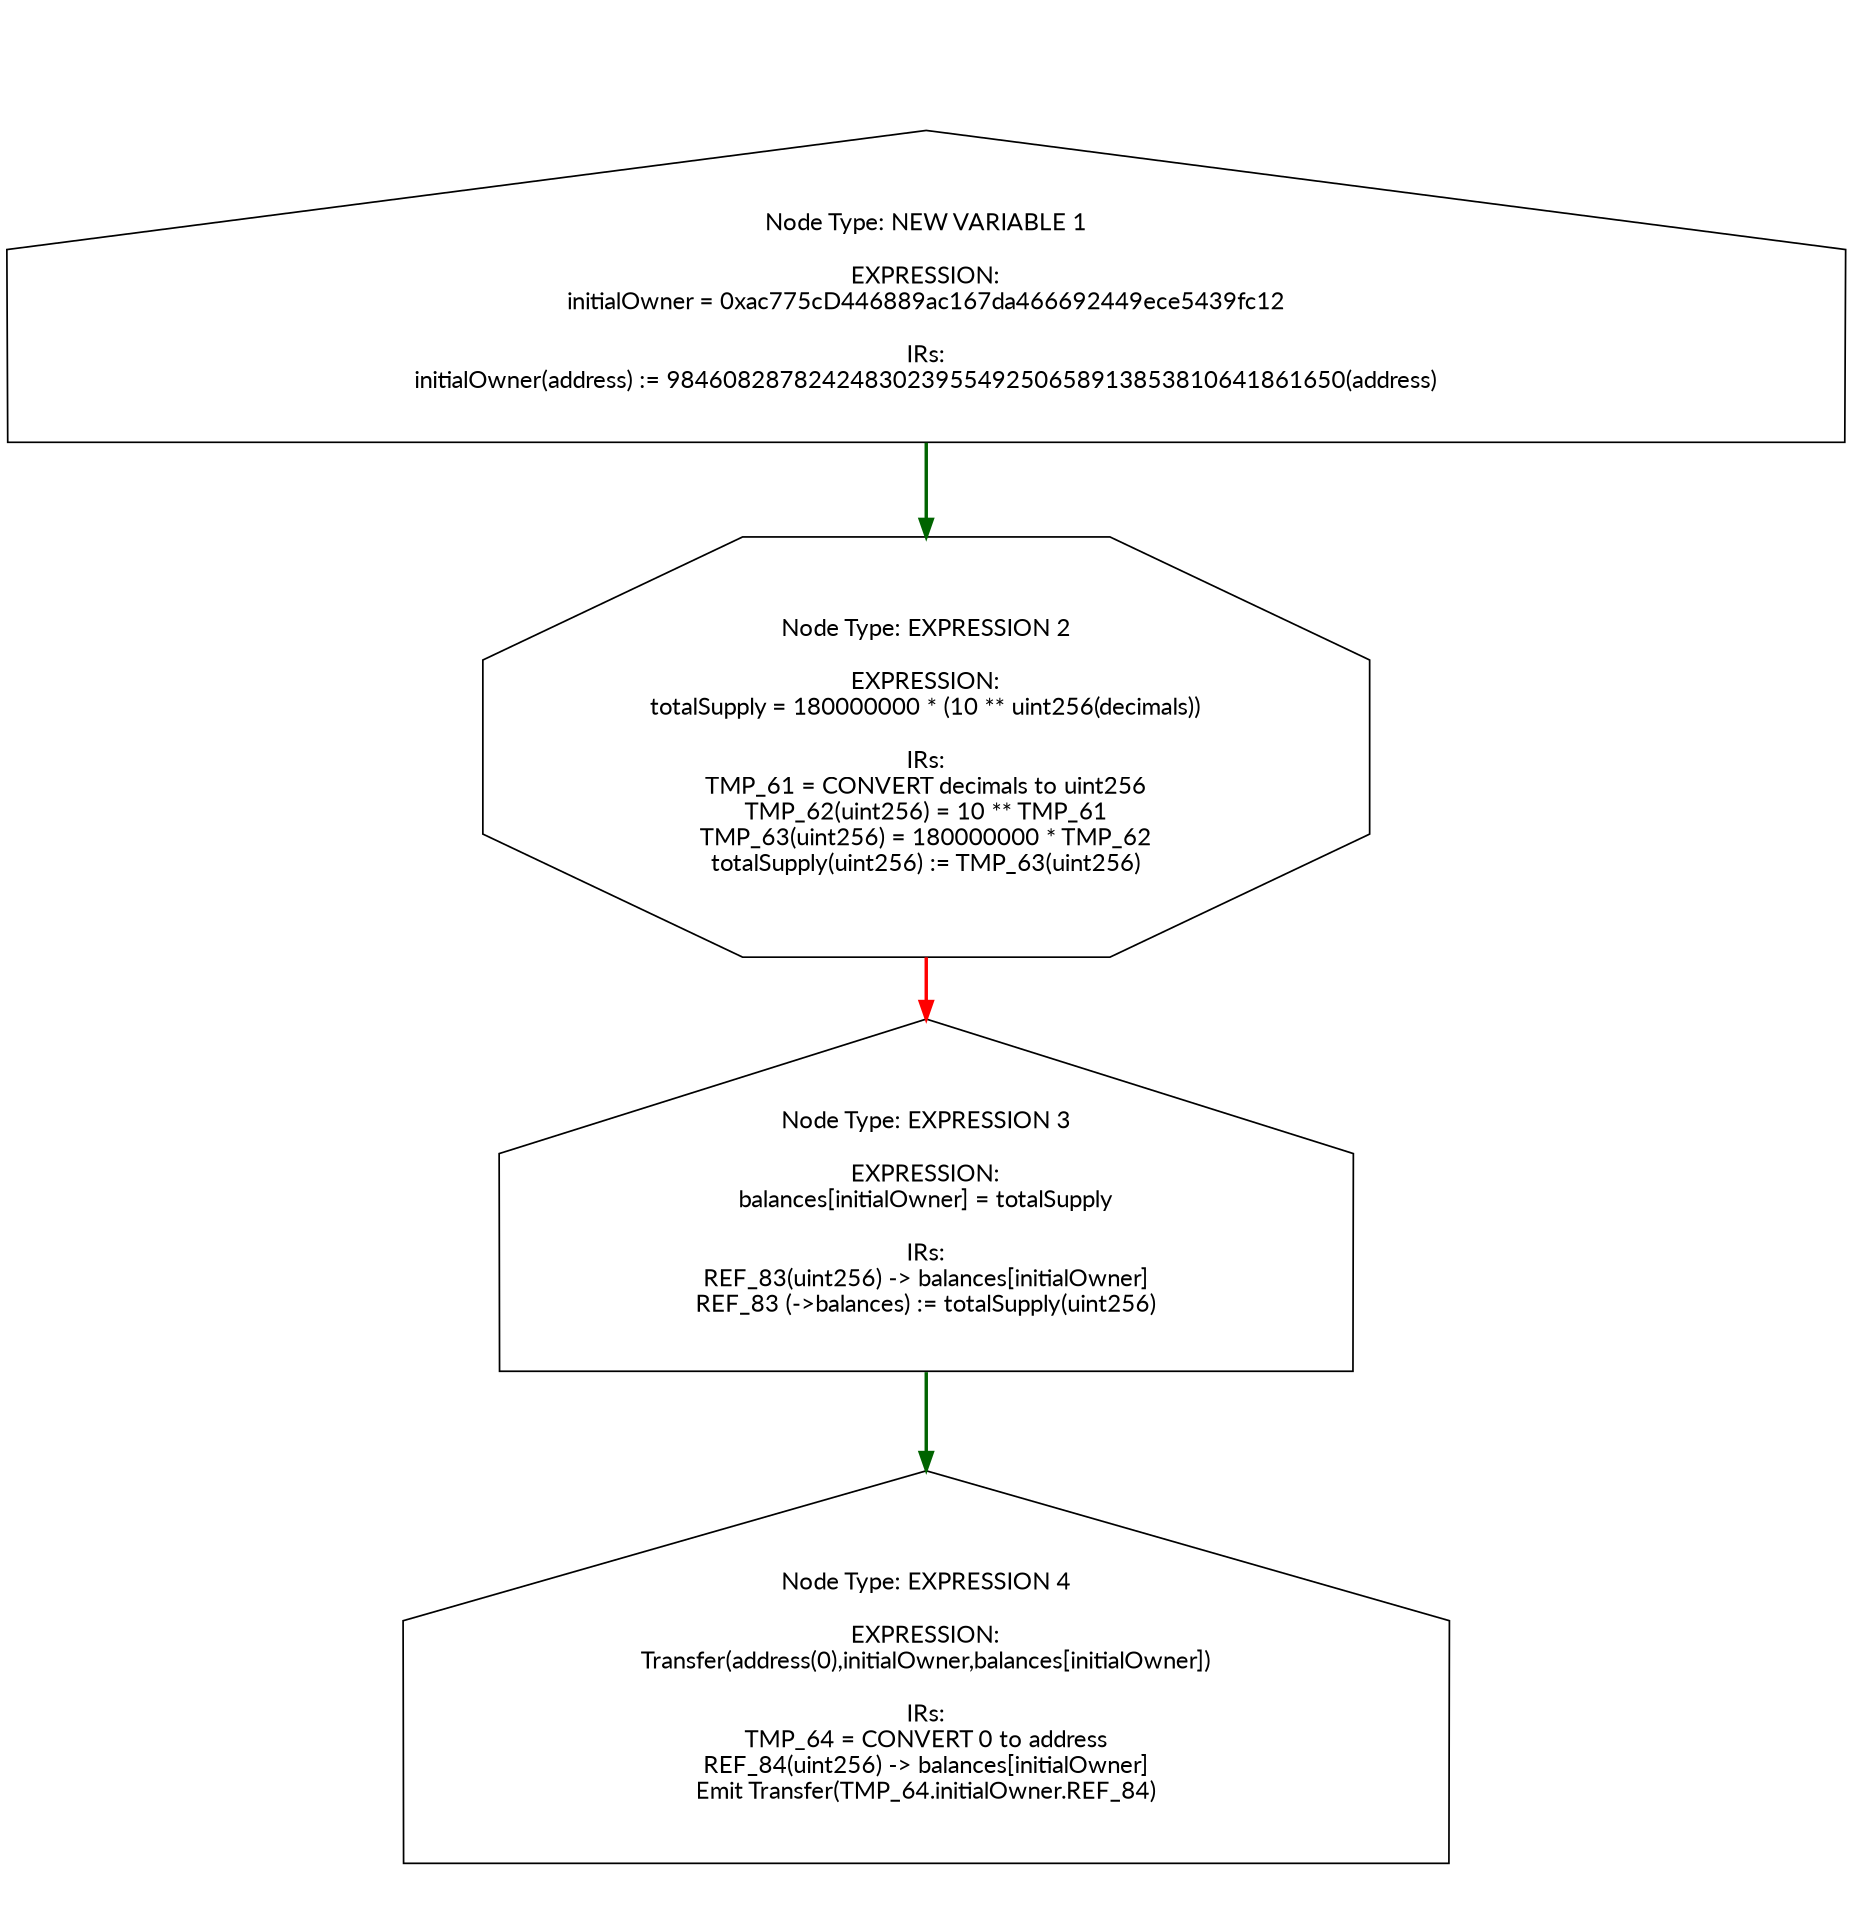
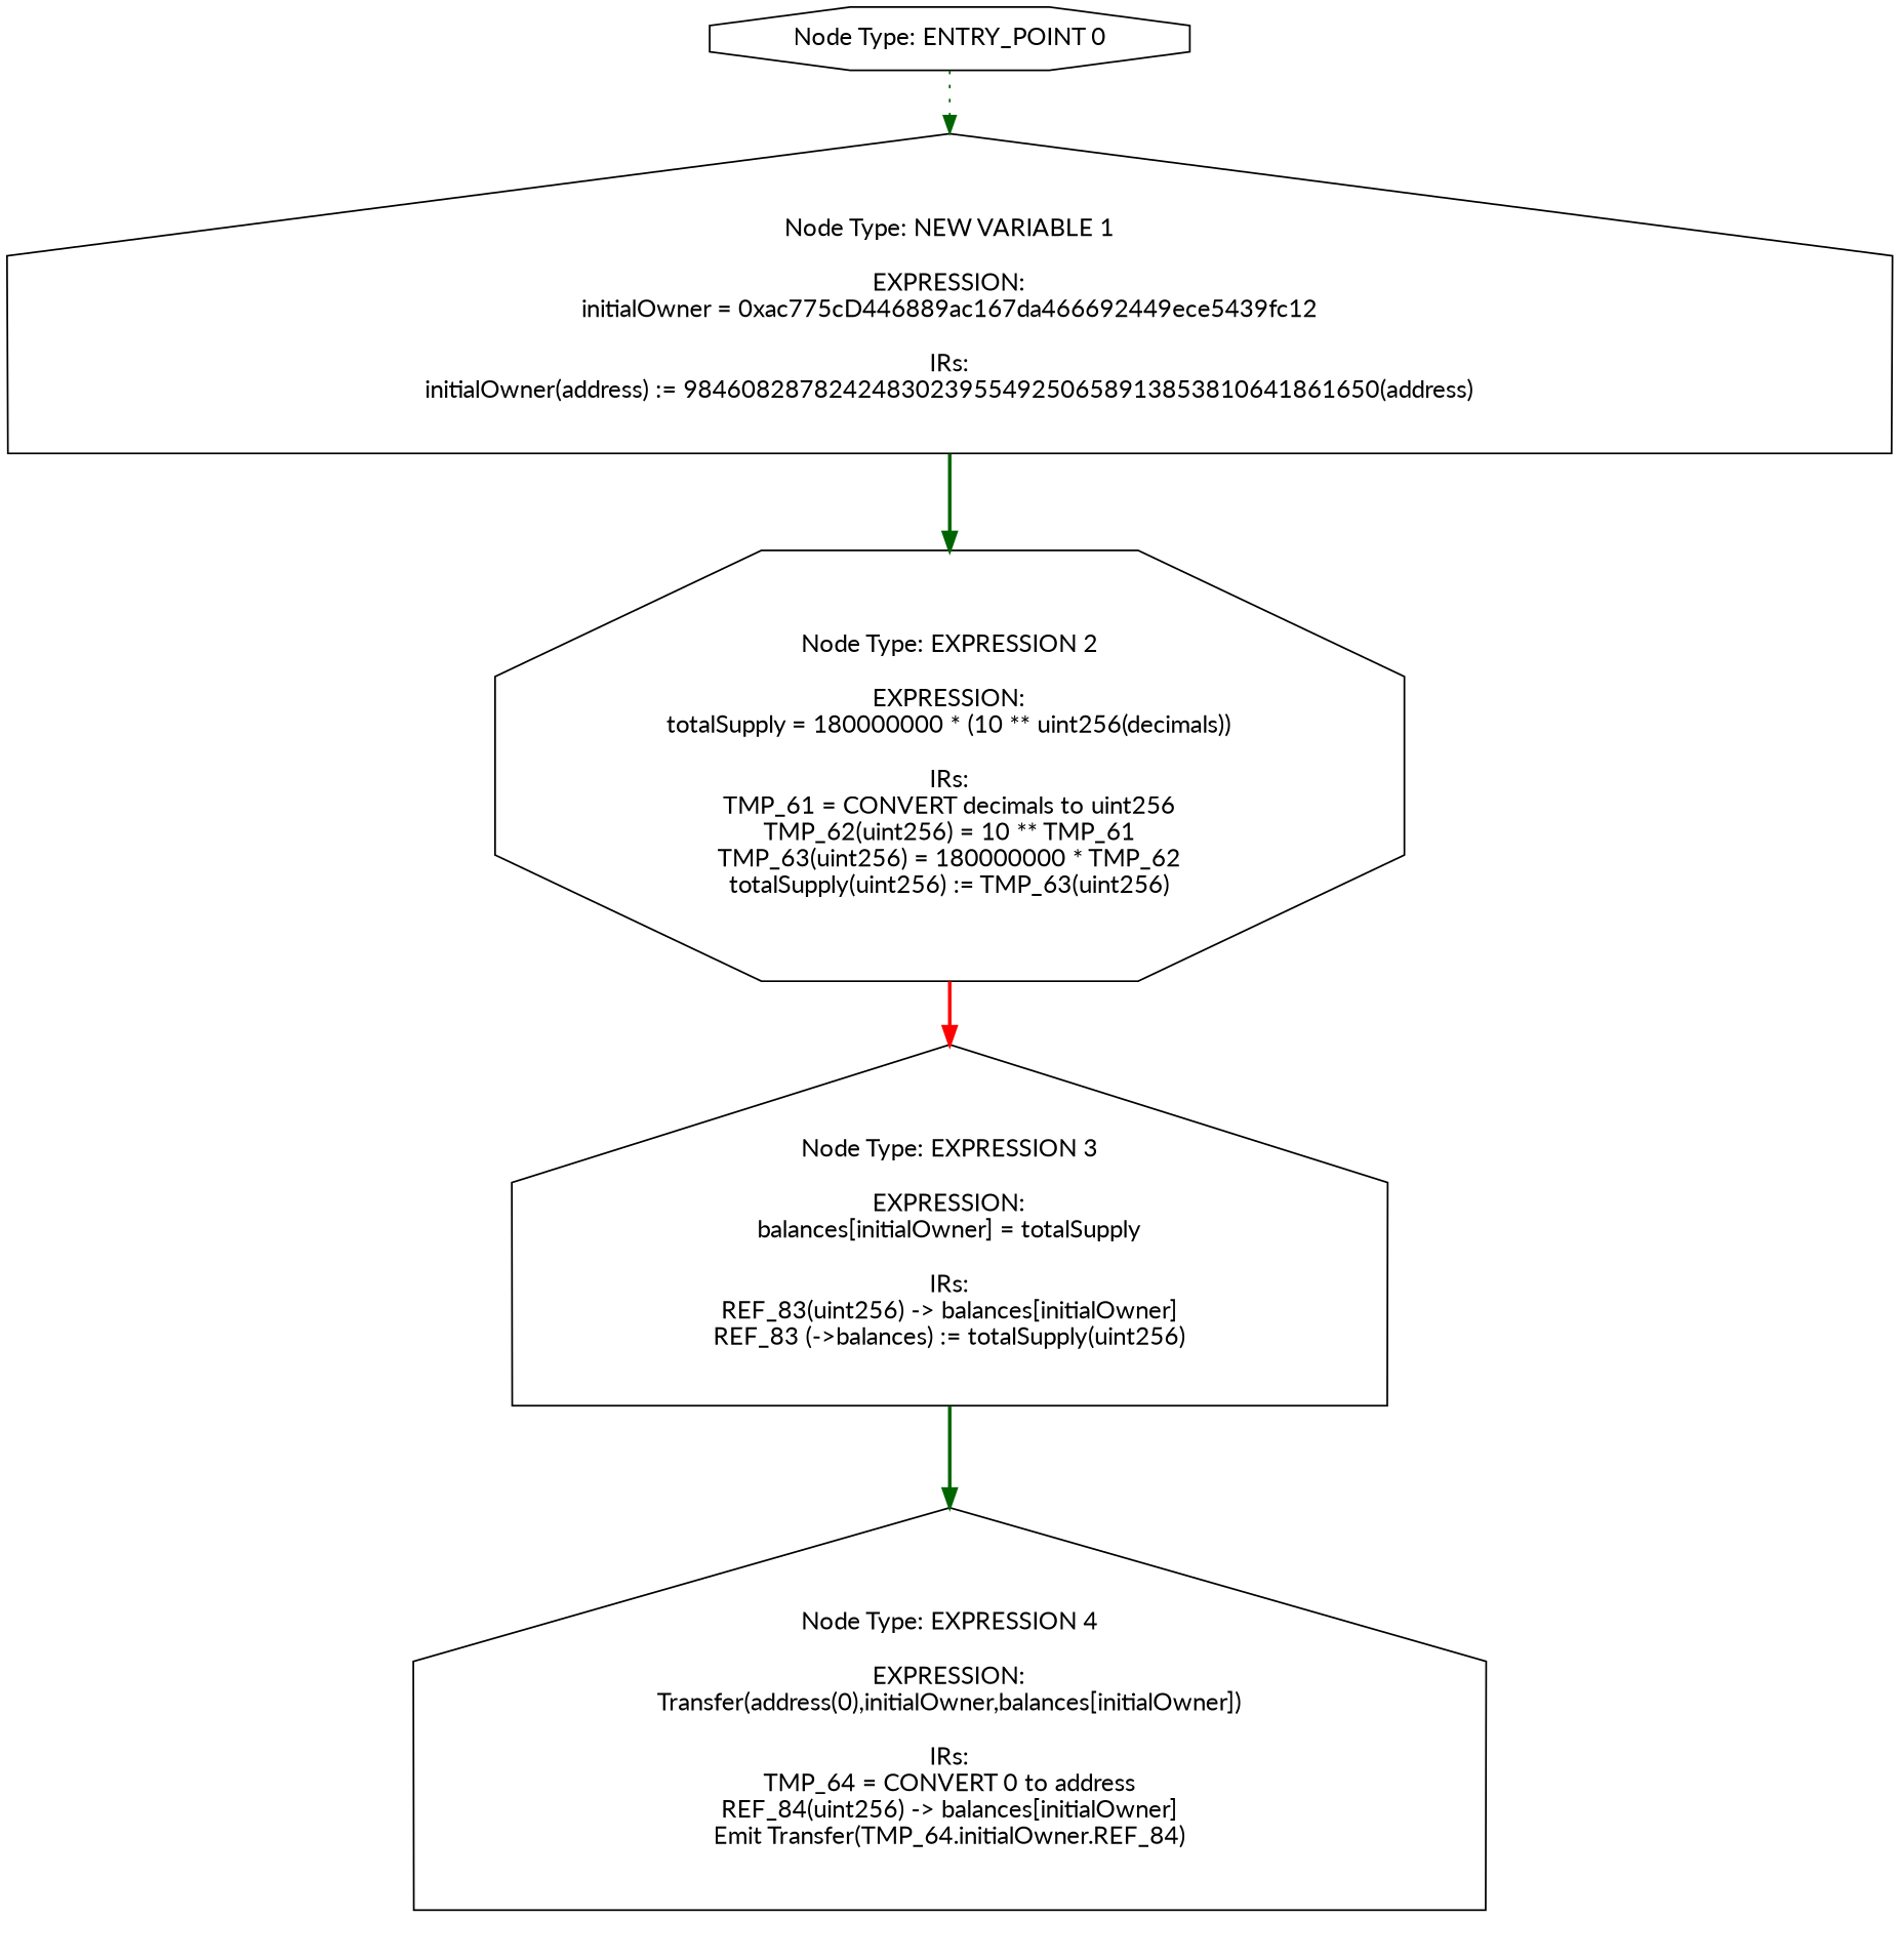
  digraph {
    fontname=Lato
    node [shape=house fontname=Lato]
    edge [color=darkgreen style=bold fontname=Lato]
+   n1 [label="Node Type: ENTRY_POINT 0\n" shape=octagon]
    n2 [label="Node Type: NEW VARIABLE 1\n\nEXPRESSION:\ninitialOwner = 0xac775cD446889ac167da466692449ece5439fc12\n\nIRs:\ninitialOwner(address) := 984608287824248302395549250658913853810641861650(address)"]
    n3 [label="Node Type: EXPRESSION 2\n\nEXPRESSION:\ntotalSupply = 180000000 * (10 ** uint256(decimals))\n\nIRs:\nTMP_61 = CONVERT decimals to uint256\nTMP_62(uint256) = 10 ** TMP_61\nTMP_63(uint256) = 180000000 * TMP_62\ntotalSupply(uint256) := TMP_63(uint256)" shape=octagon]
    n4 [label="Node Type: EXPRESSION 3\n\nEXPRESSION:\nbalances[initialOwner] = totalSupply\n\nIRs:\nREF_83(uint256) -> balances[initialOwner]\nREF_83 (->balances) := totalSupply(uint256)"]
    n5 [label="Node Type: EXPRESSION 4\n\nEXPRESSION:\nTransfer(address(0),initialOwner,balances[initialOwner])\n\nIRs:\nTMP_64 = CONVERT 0 to address\nREF_84(uint256) -> balances[initialOwner]\nEmit Transfer(TMP_64.initialOwner.REF_84)"]
+   n1 -> n2 [style=dotted]
    n2 -> n3
    n3 -> n4 [color=red]
    n4 -> n5
  }
